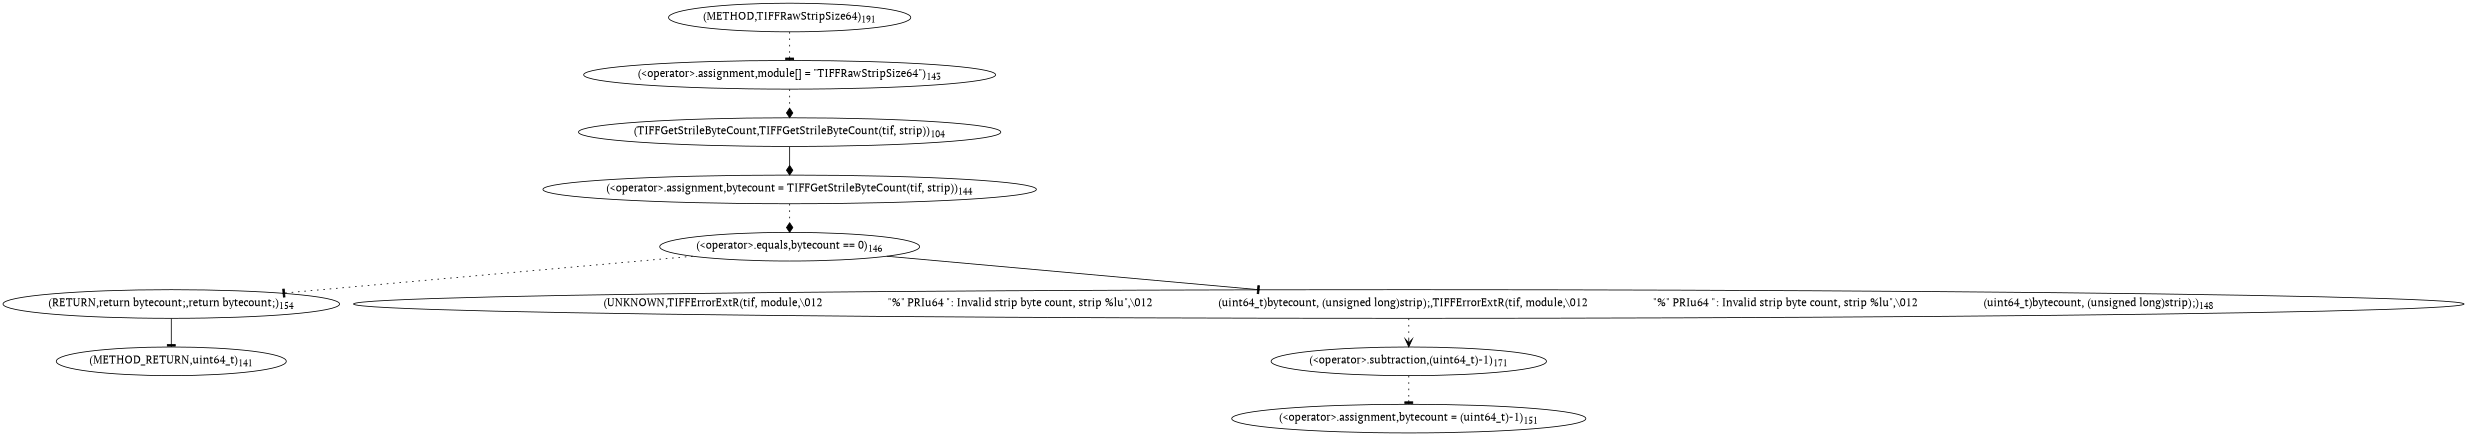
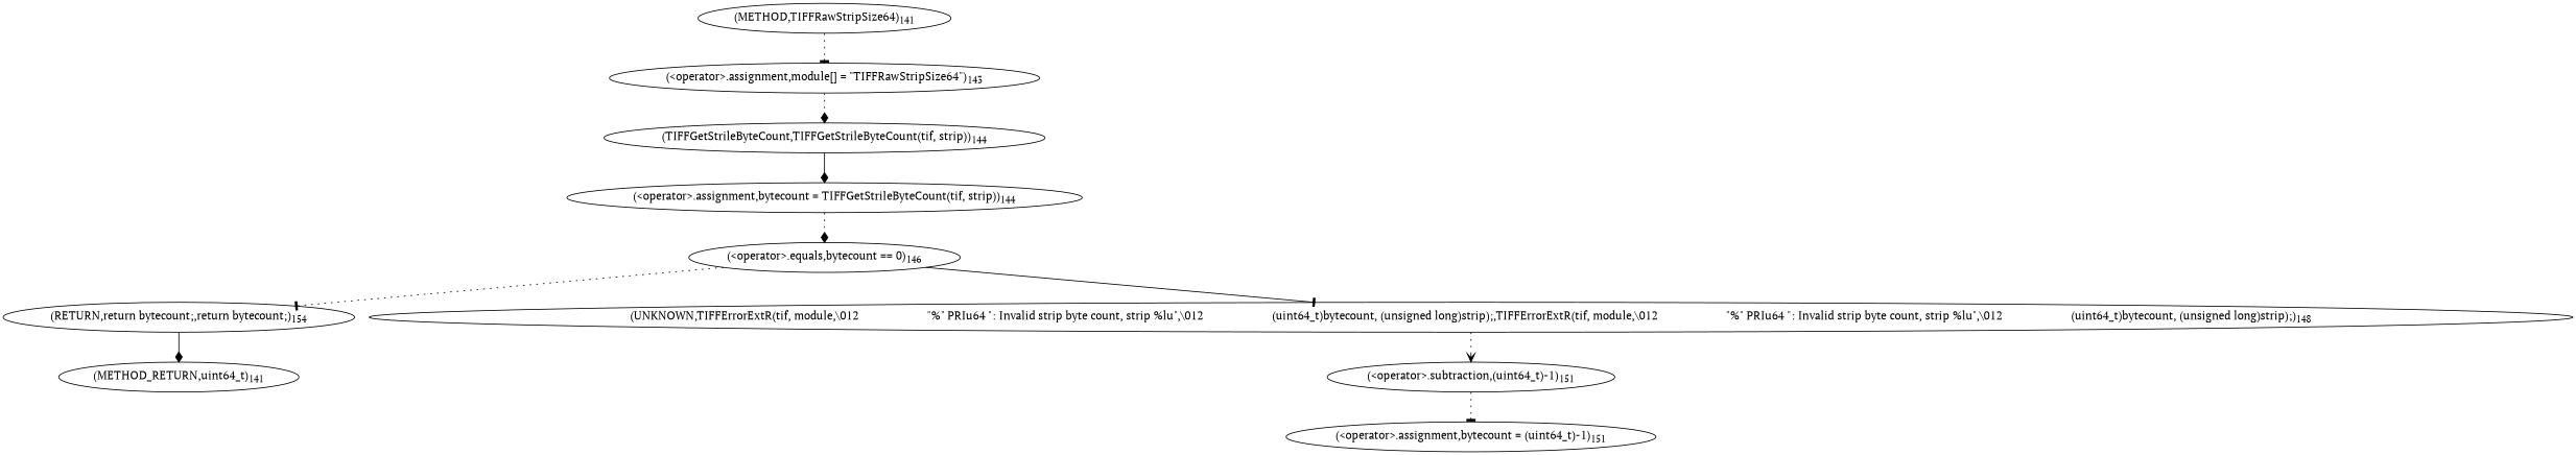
  digraph {
    fontname="PT Serif"
    node [fontname="PT Serif"]
    edge [arrowhead=tee fontname="PT Serif" style=dotted]
    n1 [label=<(&lt;operator&gt;.assignment,module[] = &quot;TIFFRawStripSize64&quot;)<SUB>143</SUB>>]
-   n2 [label=<(TIFFGetStrileByteCount,TIFFGetStrileByteCount(tif, strip))<SUB>104</SUB>>]
+   n2 [label=<(TIFFGetStrileByteCount,TIFFGetStrileByteCount(tif, strip))<SUB>144</SUB>>]
    n3 [label=<(&lt;operator&gt;.assignment,bytecount = TIFFGetStrileByteCount(tif, strip))<SUB>144</SUB>>]
    n4 [label=<(&lt;operator&gt;.equals,bytecount == 0)<SUB>146</SUB>>]
    n5 [label=<(RETURN,return bytecount;,return bytecount;)<SUB>154</SUB>>]
    n6 [label=<(UNKNOWN,TIFFErrorExtR(tif, module,\012                      &quot;%&quot; PRIu64 &quot;: Invalid strip byte count, strip %lu&quot;,\012                      (uint64_t)bytecount, (unsigned long)strip);,TIFFErrorExtR(tif, module,\012                      &quot;%&quot; PRIu64 &quot;: Invalid strip byte count, strip %lu&quot;,\012                      (uint64_t)bytecount, (unsigned long)strip);)<SUB>148</SUB>>]
    n7 [label=<(METHOD_RETURN,uint64_t)<SUB>141</SUB>>]
-   n8 [label=<(&lt;operator&gt;.subtraction,(uint64_t)-1)<SUB>171</SUB>>]
+   n8 [label=<(&lt;operator&gt;.subtraction,(uint64_t)-1)<SUB>151</SUB>>]
    n9 [label=<(&lt;operator&gt;.assignment,bytecount = (uint64_t)-1)<SUB>151</SUB>>]
-   n10 [label=<(METHOD,TIFFRawStripSize64)<SUB>191</SUB>>]
+   n10 [label=<(METHOD,TIFFRawStripSize64)<SUB>141</SUB>>]
    n1 -> n2 [arrowhead=diamond]
    n2 -> n3 [arrowhead=diamond style=solid]
    n3 -> n4 [arrowhead=diamond]
    n4 -> n5
    n4 -> n6 [style=solid]
-   n5 -> n7 [style=solid]
+   n5 -> n7 [arrowhead=diamond style=solid]
    n6 -> n8 [arrowhead=vee]
    n8 -> n9
    n10 -> n1
  }
